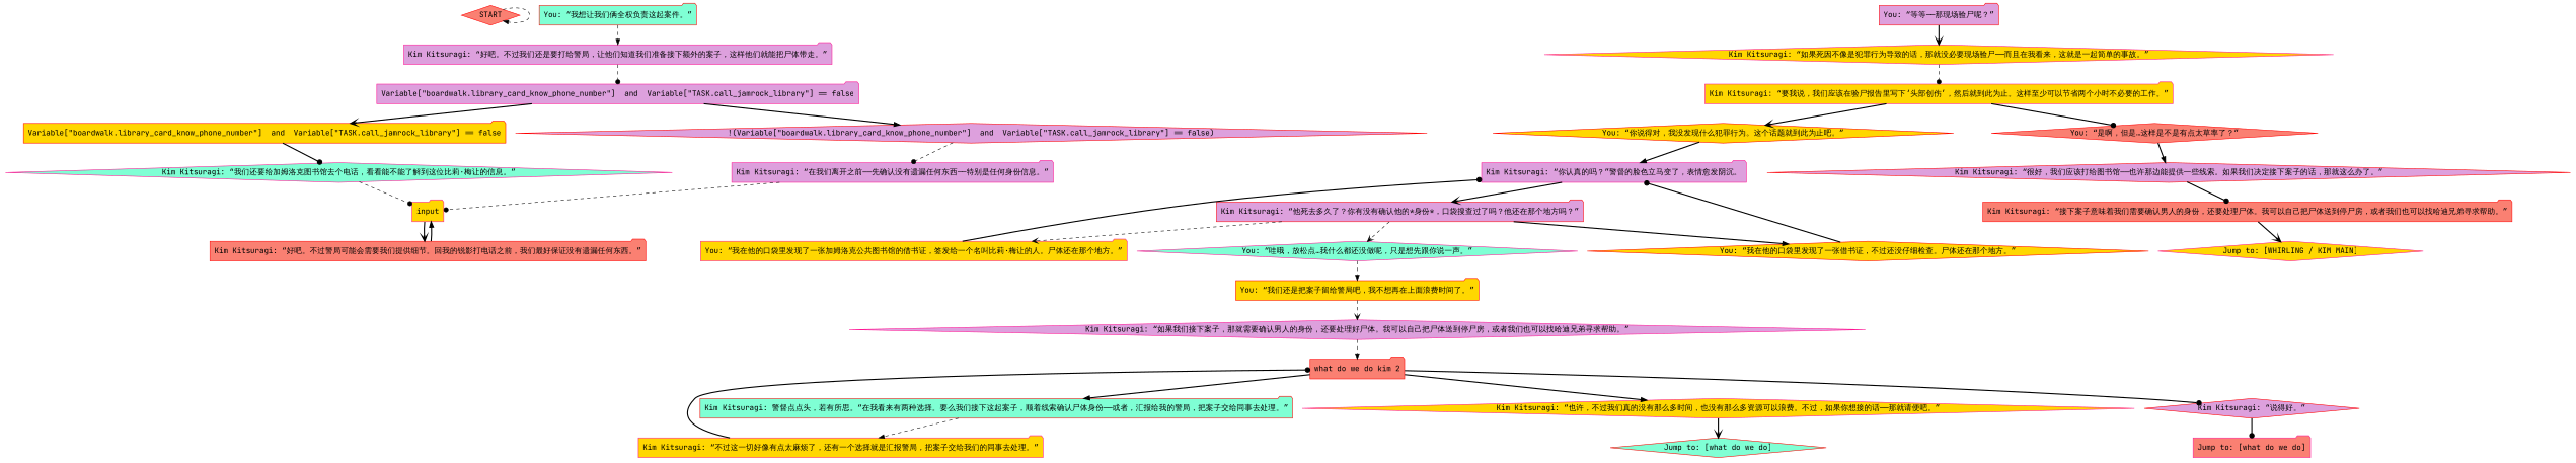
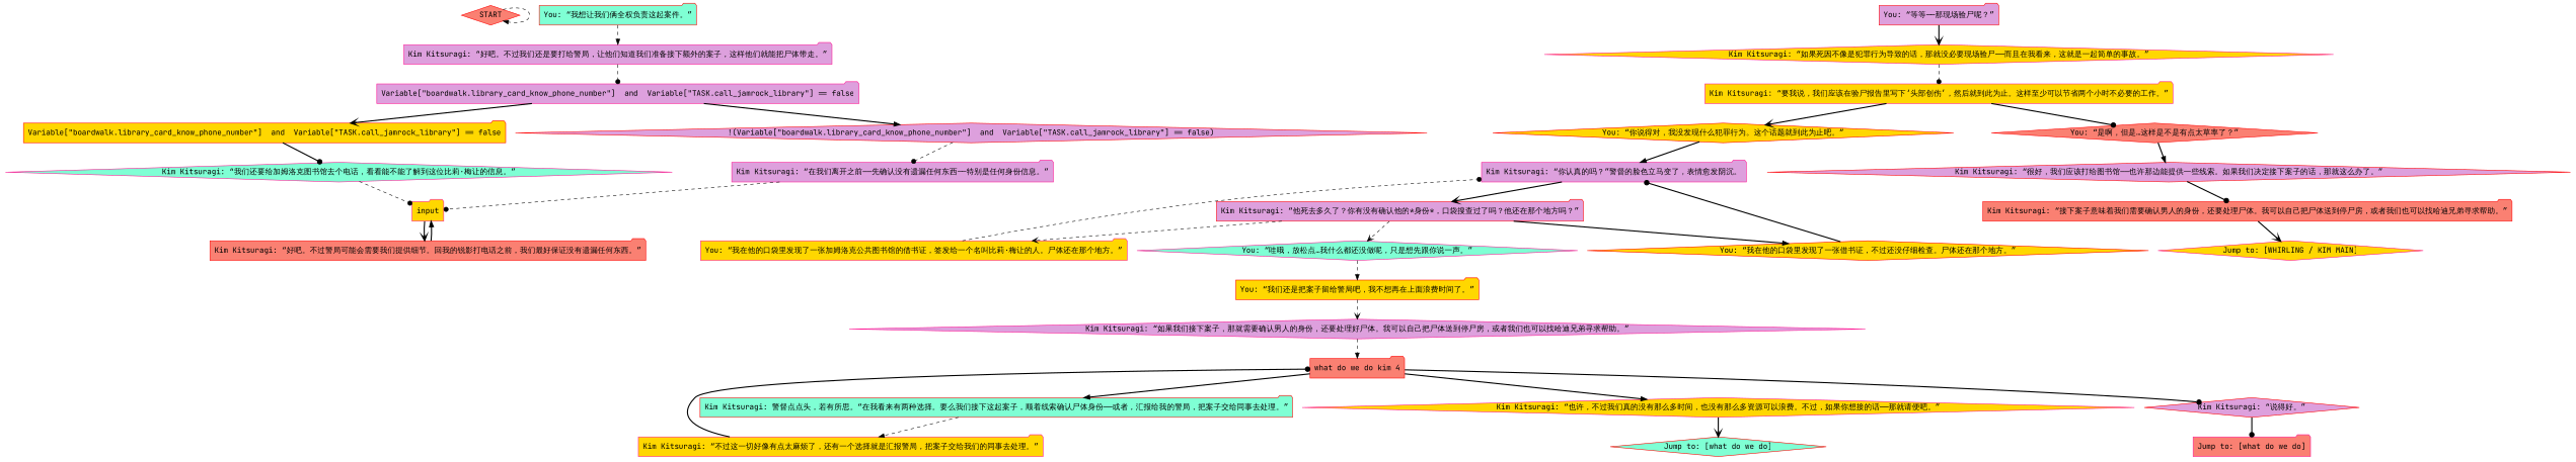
  digraph {
    fontname="JetBrains Mono"
    node [color=red fillcolor=gold fontname="JetBrains Mono" shape=folder style=filled]
    edge [arrowhead=dot fontname="JetBrains Mono" style=bold]
    n1 [fillcolor=salmon label=START shape=diamond]
    n2 [color=deeppink label=input]
    n3 [fillcolor=salmon label="Kim Kitsuragi: “好吧。不过警局可能会需要我们提供细节。回我的锐影打电话之前，我们最好保证没有遗漏任何东西。”"]
    n4 [color=deeppink label="Jump to: [WHIRLING / KIM MAIN]" shape=diamond]
    n5 [color=deeppink label="Kim Kitsuragi: “不过这一切好像有点太麻烦了，还有一个选择就是汇报警局，把案子交给我们的同事去处理。”"]
-   n6 [fillcolor=salmon label="what do we do kim 2"]
+   n6 [fillcolor=salmon label="what do we do kim 4"]
    n7 [color=deeppink label="Kim Kitsuragi: “也许，不过我们真的没有那么多时间，也没有那么多资源可以浪费。不过，如果你想接的话——那就请便吧。”" shape=diamond]
    n8 [fillcolor=plum label="Kim Kitsuragi: “说得好。”" shape=diamond]
    n9 [fillcolor=aquamarine label="Kim Kitsuragi: 警督点点头，若有所思。“在我看来有两种选择。要么我们接下这起案子，顺着线索确认尸体身份——或者，汇报给我的警局，把案子交给同事去处理。”"]
    n10 [color=deeppink fillcolor=plum label="Kim Kitsuragi: “如果我们接下案子，那就需要确认男人的身份，还要处理好尸体。我可以自己把尸体送到停尸房，或者我们也可以找哈迪兄弟寻求帮助。”" shape=diamond]
    n11 [color=deeppink fillcolor=plum label="Kim Kitsuragi: “你认真的吗？”警督的脸色立马变了，表情愈发阴沉。"]
    n12 [fillcolor=plum label="Kim Kitsuragi: “他死去多久了？你有没有确认他的*身份*，口袋搜查过了吗？他还在那个地方吗？”"]
    n13 [color=deeppink fillcolor=aquamarine label="You: “哇哦，放松点…我什么都还没做呢，只是想先跟你说一声。”" shape=diamond]
    n14 [color=deeppink label="You: “我在他的口袋里发现了一张加姆洛克公共图书馆的借书证，签发给一个名叫比莉·梅让的人。尸体还在那个地方。”"]
    n15 [label="You: “我在他的口袋里发现了一张借书证，不过还没仔细检查。尸体还在那个地方。”" shape=diamond]
    n16 [fillcolor=plum label="Kim Kitsuragi: “很好，我们应该打给图书馆——也许那边能提供一些线索。如果我们决定接下案子的话，那就这么办了。”" shape=diamond]
    n17 [fillcolor=salmon label="Kim Kitsuragi: “接下案子意味着我们需要确认男人的身份，还要处理尸体。我可以自己把尸体送到停尸房，或者我们也可以找哈迪兄弟寻求帮助。”"]
    n18 [fillcolor=aquamarine label="Jump to: [what do we do]" shape=diamond]
    n19 [fillcolor=plum label="You: “等等——那现场验尸呢？”"]
    n20 [color=deeppink label="Kim Kitsuragi: “如果死因不像是犯罪行为导致的话，那就没必要现场验尸——而且在我看来，这就是一起简单的事故。”" shape=diamond]
    n21 [color=deeppink label="Kim Kitsuragi: “要我说，我们应该在验尸报告里写下‘头部创伤’，然后就到此为止。这样至少可以节省两个小时不必要的工作。”"]
    n22 [color=deeppink fillcolor=salmon label="Jump to: [what do we do]"]
    n23 [label="You: “我们还是把案子留给警局吧，我不想再在上面浪费时间了。”"]
    n24 [fillcolor=aquamarine label="You: “我想让我们俩全权负责这起案件。”"]
    n25 [color=deeppink fillcolor=plum label="Kim Kitsuragi: “好吧。不过我们还是要打给警局，让他们知道我们准备接下额外的案子，这样他们就能把尸体带走。”"]
    n26 [color=deeppink fillcolor=plum label="Variable[\"boardwalk.library_card_know_phone_number\"]  and  Variable[\"TASK.call_jamrock_library\"] == false"]
    n27 [label="You: “你说得对，我没发现什么犯罪行为。这个话题就到此为止吧。”" shape=diamond]
    n28 [label="Variable[\"boardwalk.library_card_know_phone_number\"]  and  Variable[\"TASK.call_jamrock_library\"] == false"]
    n29 [fillcolor=plum label="!(Variable[\"boardwalk.library_card_know_phone_number\"]  and  Variable[\"TASK.call_jamrock_library\"] == false)" shape=diamond]
    n30 [color=deeppink fillcolor=aquamarine label="Kim Kitsuragi: “我们还要给加姆洛克图书馆去个电话，看看能不能了解到这位比莉·梅让的信息。”" shape=diamond]
    n31 [color=deeppink fillcolor=plum label="Kim Kitsuragi: “在我们离开之前——先确认没有遗漏任何东西——特别是任何身份信息。”"]
    n32 [fillcolor=salmon label="You: “是啊，但是…这样是不是有点太草率了？”" shape=diamond]
    n1 -> n1 [arrowhead=normal style=dashed]
    n2 -> n3 [arrowhead=vee]
    n3 -> n2 [arrowhead=normal]
    n5 -> n6
    n6 -> n7 [arrowhead=normal]
    n6 -> n8
    n6 -> n9 [arrowhead=normal]
    n7 -> n18 [arrowhead=vee]
    n8 -> n22
    n9 -> n5 [arrowhead=normal style=dashed]
    n10 -> n6 [arrowhead=normal style=dashed]
    n11 -> n12 [arrowhead=vee]
    n12 -> n13 [arrowhead=vee style=dashed]
    n12 -> n14 [arrowhead=vee style=dashed]
    n12 -> n15 [arrowhead=normal]
    n13 -> n23 [arrowhead=normal style=dashed]
-   n14 -> n11
+   n14 -> n11 [style=dashed]
    n15 -> n11
    n16 -> n17
    n17 -> n4 [arrowhead=vee]
    n19 -> n20 [arrowhead=vee]
    n20 -> n21 [style=dashed]
    n21 -> n27 [arrowhead=vee]
    n21 -> n32
    n23 -> n10 [arrowhead=vee style=dashed]
    n24 -> n25 [arrowhead=normal style=dashed]
    n25 -> n26 [style=dashed]
    n26 -> n28 [arrowhead=vee]
    n26 -> n29 [arrowhead=normal]
    n27 -> n11 [arrowhead=normal]
    n28 -> n30
    n29 -> n31 [style=dashed]
    n30 -> n2 [style=dashed]
    n31 -> n2 [style=dashed]
    n32 -> n16 [arrowhead=normal]
  }
